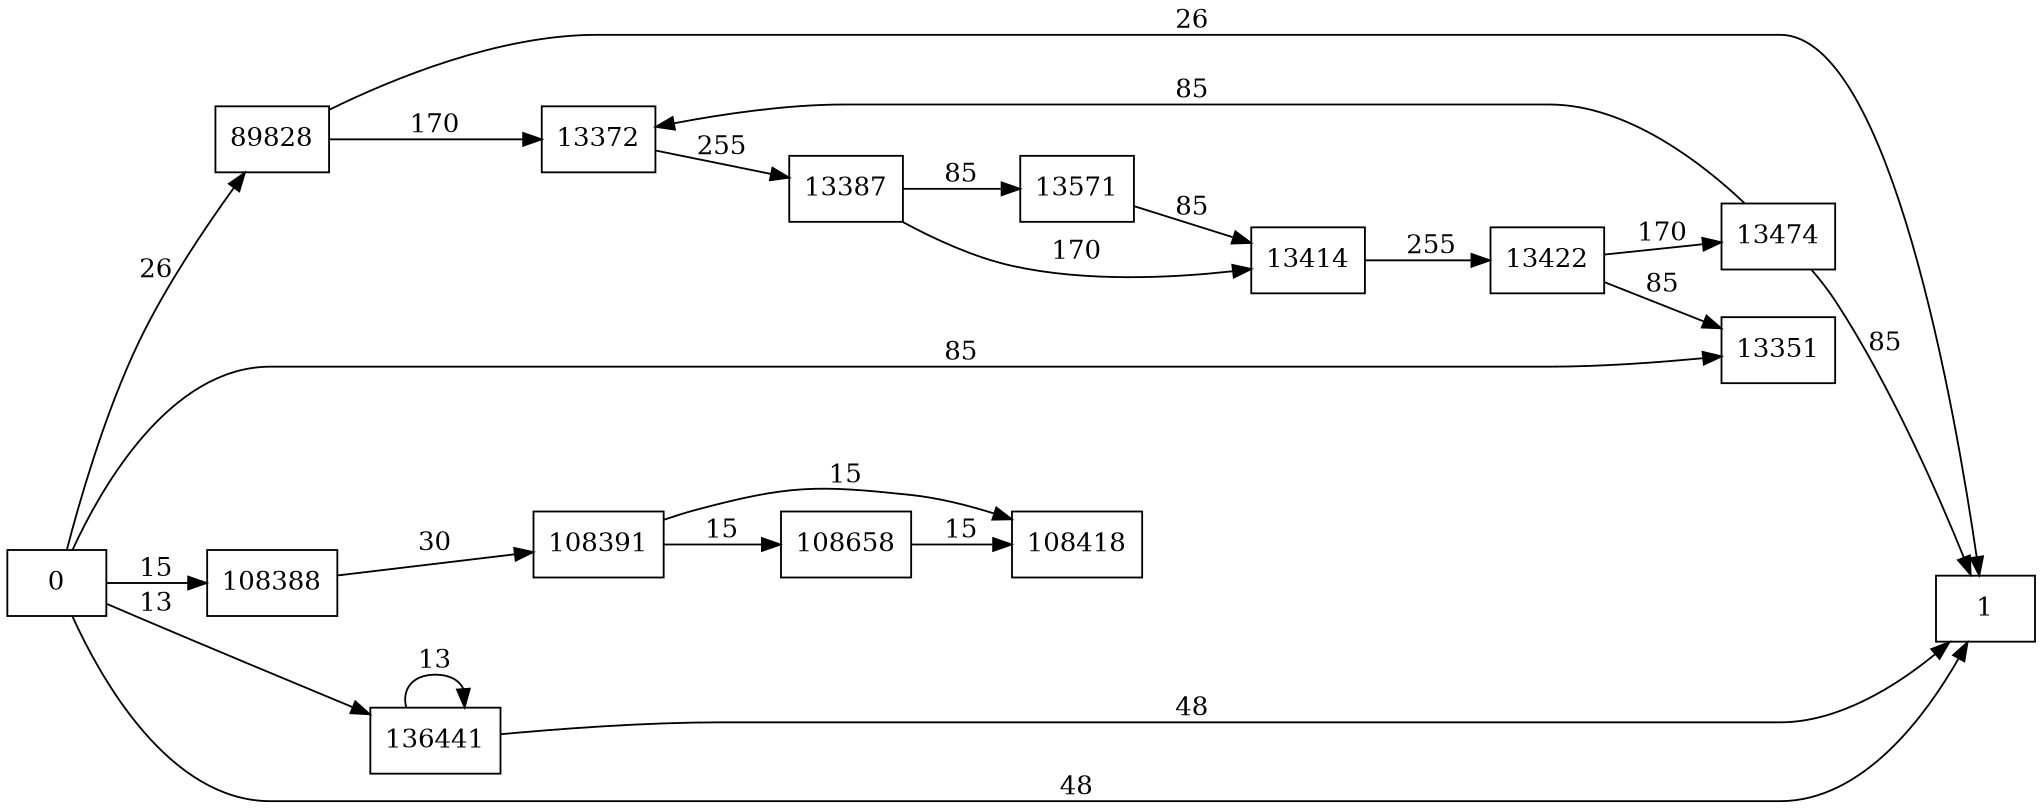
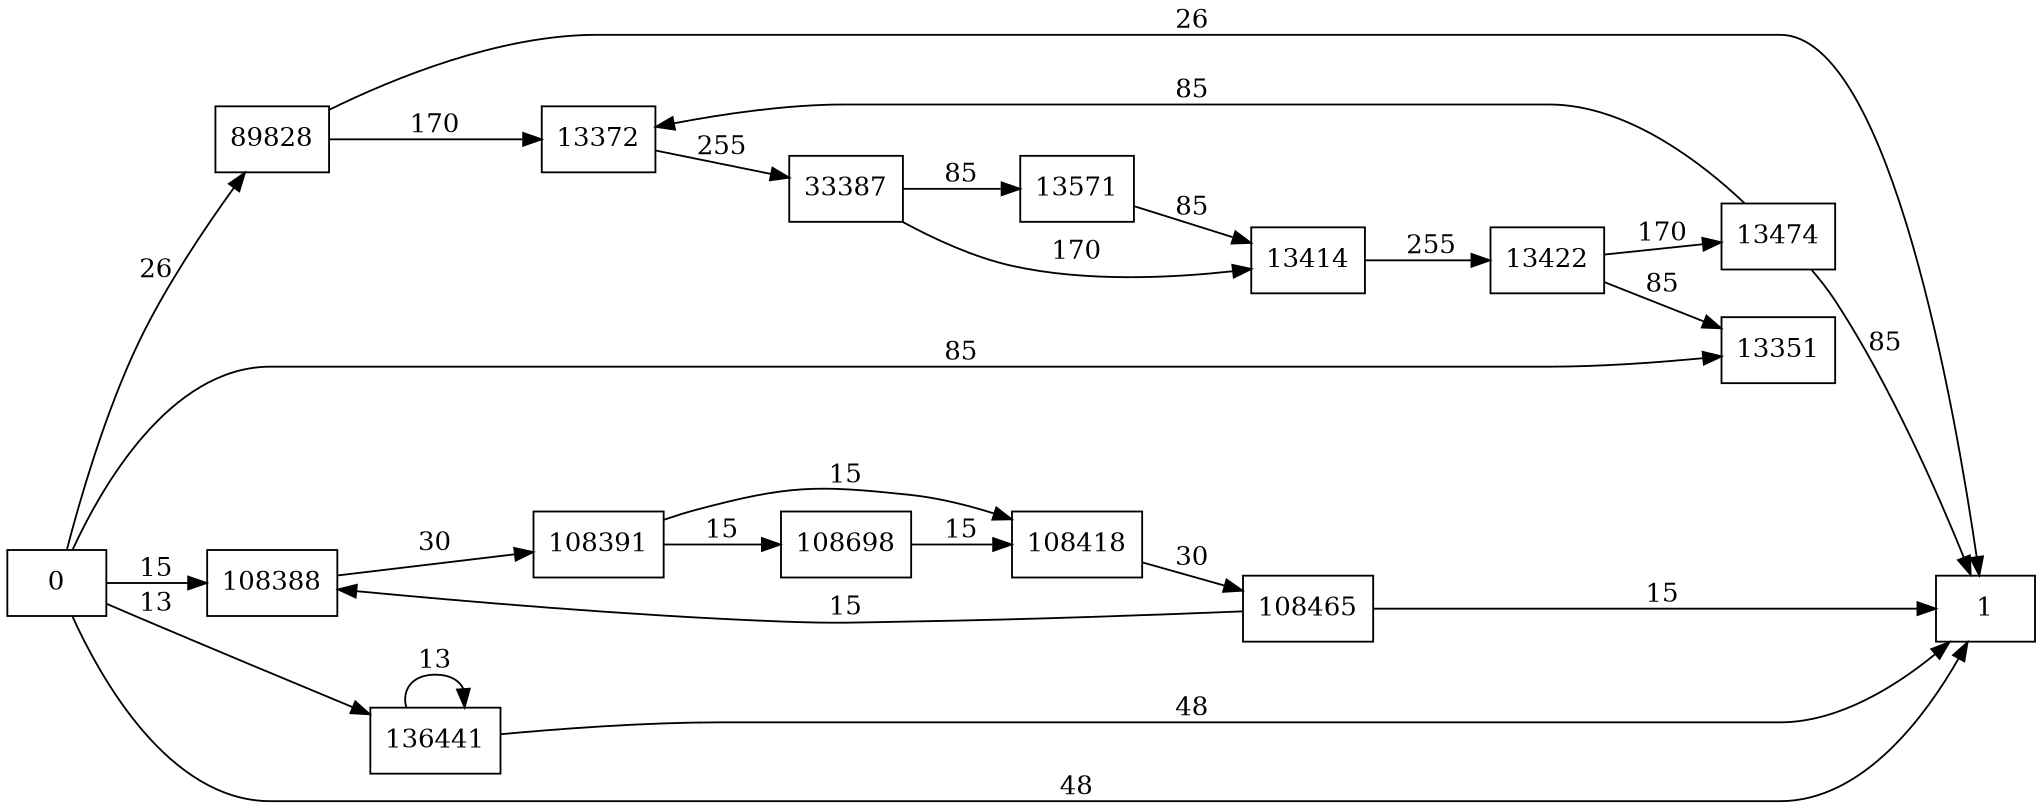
  digraph {
    rankdir=LR
    node [shape=rectangle]
    13372
-   13387
+   13387 [label=33387]
    13414
    13571
    13422
    13351
    13474
    1
    89828
    108388
    108391
    108418
-   108658
+   108658 [label=108698]
+   108465
    136441
    0
    13372 -> 13387 [label=255]
    13387 -> 13414 [label=170]
    13387 -> 13571 [label=85]
    13414 -> 13422 [label=255]
    13571 -> 13414 [label=85]
    13422 -> 13351 [label=85]
    13422 -> 13474 [label=170]
    13474 -> 13372 [label=85]
    13474 -> 1 [label=85]
    89828 -> 13372 [label=170]
    89828 -> 1 [label=26]
    108388 -> 108391 [label=30]
    108391 -> 108418 [label=15]
    108391 -> 108658 [label=15]
+   108418 -> 108465 [label=30]
    108658 -> 108418 [label=15]
+   108465 -> 1 [label=15]
+   108465 -> 108388 [label=15]
    136441 -> 1 [label=48]
    136441 -> 136441 [label=13]
    0 -> 13351 [label=85]
    0 -> 1 [label=48]
    0 -> 89828 [label=26]
    0 -> 108388 [label=15]
    0 -> 136441 [label=13]
  }
